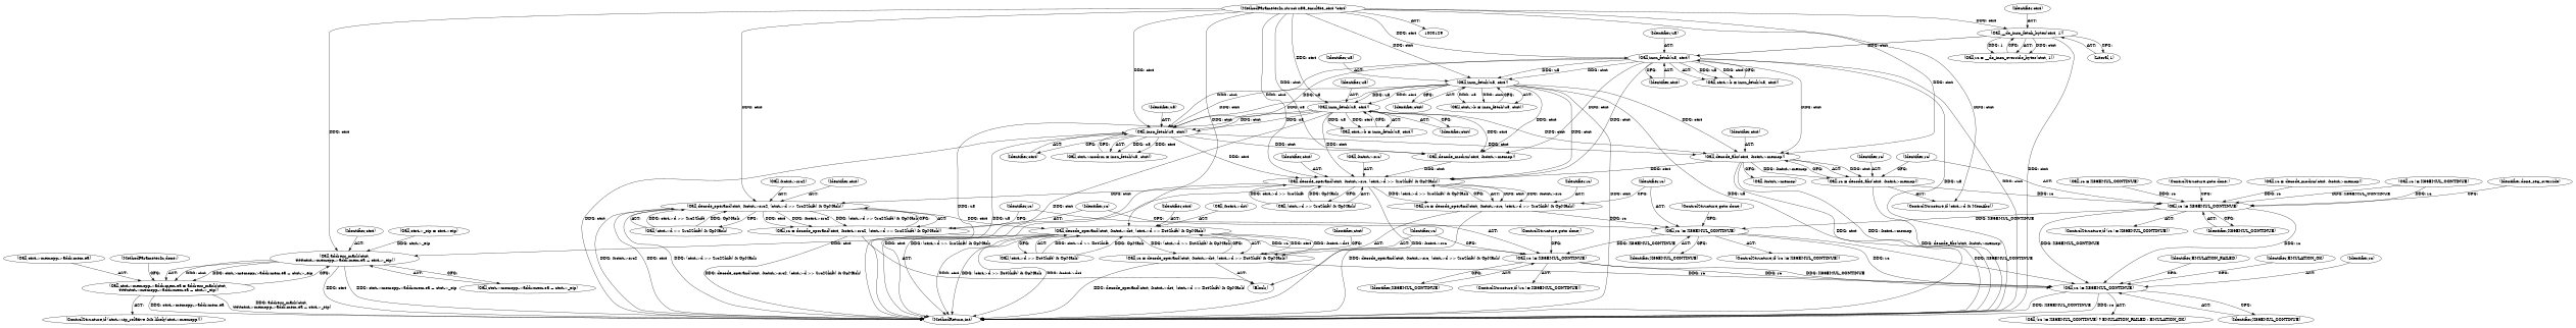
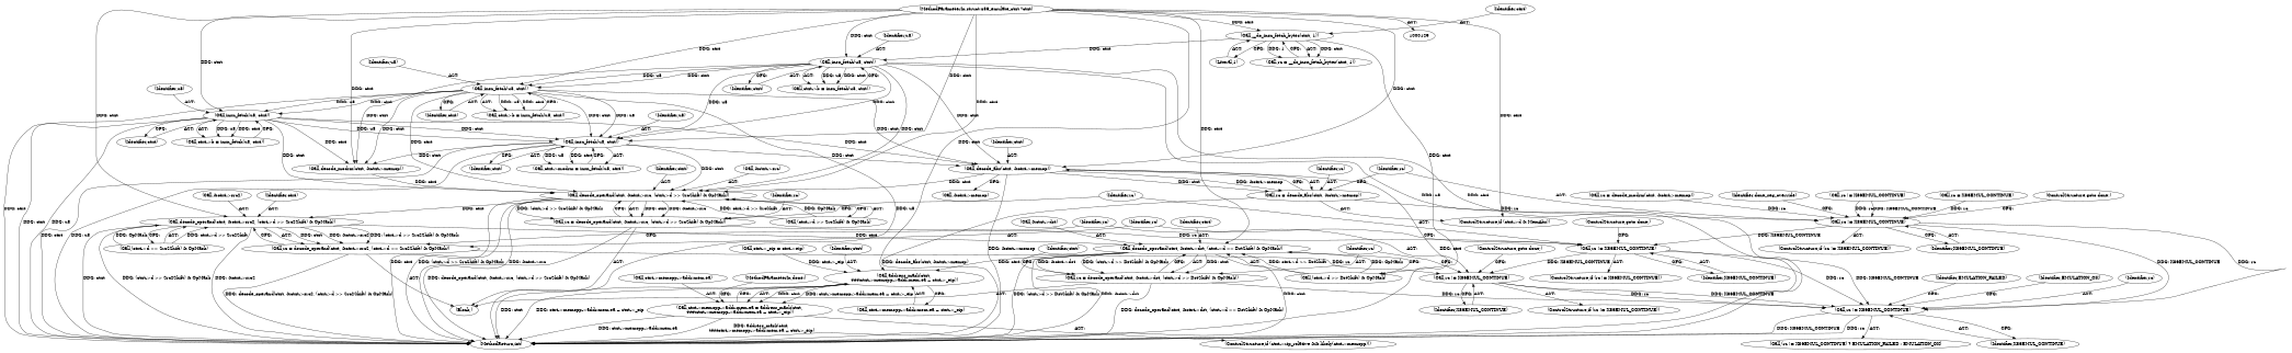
  digraph {
    n1 [label="(Call,decode_abs(ctxt, &ctxt->memop))"]
    n2 [label="(Call,rc = decode_abs(ctxt, &ctxt->memop))"]
    n3 [label="(Call,decode_operand(ctxt, &ctxt->src, (ctxt->d >> SrcShift) & OpMask))"]
    n4 [label="(MethodReturn,int)"]
    n5 [label="(Call,&ctxt->memop)"]
    n6 [label="(Call,rc != X86EMUL_CONTINUE)"]
    n7 [label="(ControlStructure,if (ctxt->d & MemAbs))"]
    n8 [label="(Call,decode_operand(ctxt, &ctxt->src2, (ctxt->d >> Src2Shift) & OpMask))"]
    n9 [label="(Call,rc = decode_operand(ctxt, &ctxt->src, (ctxt->d >> SrcShift) & OpMask))"]
    n10 [label="(Call,(ctxt->d >> SrcShift) & OpMask)"]
    n11 [label="(Call,insn_fetch(u8, ctxt))"]
    n12 [label="(Call,ctxt->modrm = insn_fetch(u8, ctxt))"]
    n13 [label="(Call,decode_modrm(ctxt, &ctxt->memop))"]
    n14 [label="(Identifier,ctxt)"]
    n15 [label="(Call,insn_fetch(u8, ctxt))"]
    n16 [label="(Call,insn_fetch(u8, ctxt))"]
    n17 [label="(Identifier,ctxt)"]
    n18 [label="(Call,ctxt->b = insn_fetch(u8, ctxt))"]
    n19 [label="(Identifier,ctxt)"]
    n20 [label="(Call,ctxt->b = insn_fetch(u8, ctxt))"]
    n21 [label="(Call,insn_fetch(u8, ctxt))"]
    n22 [label="(Identifier,ctxt)"]
    n23 [label="(Call,ctxt->b = insn_fetch(u8, ctxt))"]
    n24 [label="(Call,__do_insn_fetch_bytes(ctxt, 1))"]
-   n25 [label="(Call,rc = __do_insn_override_bytes(ctxt, 1))"]
+   n25 [label="(Call,rc = __do_insn_fetch_bytes(ctxt, 1))"]
    n26 [label="(Literal,1)"]
    n27 [label="(MethodParameterIn,struct x86_emulate_ctxt *ctxt)"]
    n28 [label="(Call,decode_operand(ctxt, &ctxt->dst, (ctxt->d >> DstShift) & OpMask))"]
    n29 [label="(Call,address_mask(ctxt,\n \t\t\t\t\tctxt->memopp->addr.mem.ea + ctxt->_eip))"]
    1000129
    n31 [label="(Call,rc = decode_operand(ctxt, &ctxt->src2, (ctxt->d >> Src2Shift) & OpMask))"]
    n32 [label="(Call,(ctxt->d >> Src2Shift) & OpMask)"]
    n33 [label="(Call,rc = decode_operand(ctxt, &ctxt->dst, (ctxt->d >> DstShift) & OpMask))"]
    n34 [label="(Call,(ctxt->d >> DstShift) & OpMask)"]
    n35 [label="(Call,ctxt->memopp->addr.mem.ea = address_mask(ctxt,\n \t\t\t\t\tctxt->memopp->addr.mem.ea + ctxt->_eip))"]
    n36 [label="(Call,ctxt->memopp->addr.mem.ea + ctxt->_eip)"]
    n37 [label="(Call,rc != X86EMUL_CONTINUE)"]
    n38 [label="(Call,rc != X86EMUL_CONTINUE)"]
    n39 [label="(ControlStructure,if (rc != X86EMUL_CONTINUE))"]
    n40 [label="(Identifier,X86EMUL_CONTINUE)"]
    n41 [label="(Call,rc != X86EMUL_CONTINUE)"]
    n42 [label="(ControlStructure,if (rc != X86EMUL_CONTINUE))"]
    n43 [label="(Identifier,X86EMUL_CONTINUE)"]
    n44 [label="(Call,(rc != X86EMUL_CONTINUE) ? EMULATION_FAILED : EMULATION_OK)"]
    n45 [label="(Identifier,X86EMUL_CONTINUE)"]
    n46 [label="(Identifier,X86EMUL_CONTINUE)"]
    n47 [label="(ControlStructure,if (rc != X86EMUL_CONTINUE))"]
    n48 [label="(Block,)"]
    n49 [label="(ControlStructure,if (ctxt->rip_relative && likely(ctxt->memopp)))"]
    n50 [label="(Call,ctxt->memopp->addr.mem.ea)"]
    n51 [label="(Identifier,ctxt)"]
    n52 [label="(Call,rc = decode_modrm(ctxt, &ctxt->memop))"]
    n53 [label="(ControlStructure,goto done;)"]
    n54 [label="(Identifier,EMULATION_FAILED)"]
    n55 [label="(Identifier,u8)"]
    n56 [label="(Identifier,ctxt)"]
    n57 [label="(Identifier,done_seg_override)"]
    n58 [label="(Identifier,rc)"]
    n59 [label="(Identifier,ctxt)"]
    n60 [label="(Identifier,rc)"]
    n61 [label="(MethodParameterIn,done:)"]
    n62 [label="(Identifier,u8)"]
    n63 [label="(Call,rc != X86EMUL_CONTINUE)"]
    n64 [label="(ControlStructure,goto done;)"]
    n65 [label="(Identifier,ctxt)"]
    n66 [label="(Identifier,ctxt)"]
    n67 [label="(Identifier,u8)"]
    n68 [label="(Identifier,ctxt)"]
    n69 [label="(Identifier,rc)"]
    n70 [label="(Call,&ctxt->dst)"]
    n71 [label="(Identifier,rc)"]
    n72 [label="(Identifier,rc)"]
    n73 [label="(Call,&ctxt->src2)"]
    n74 [label="(Identifier,EMULATION_OK)"]
    n75 [label="(Identifier,ctxt)"]
    n76 [label="(Call,&ctxt->src)"]
    n77 [label="(Call,rc = X86EMUL_CONTINUE)"]
    n78 [label="(Identifier,rc)"]
    n79 [label="(ControlStructure,goto done;)"]
    n80 [label="(Identifier,rc)"]
    n81 [label="(Call,ctxt->_eip = ctxt->eip)"]
    n82 [label="(Identifier,rc)"]
    n83 [label="(Identifier,u8)"]
    n1 -> n2 [label="AST: "]
    n1 -> n2 [label="DDG: ctxt"]
    n1 -> n2 [label="DDG: &ctxt->memop"]
    n1 -> n3 [label="DDG: ctxt"]
    n1 -> n4 [label="DDG: &ctxt->memop"]
    n1 -> n4 [label="DDG: ctxt"]
    n1 -> n5 [label="CFG: "]
    n2 -> n1 [label="CFG: "]
    n2 -> n4 [label="DDG: decode_abs(ctxt, &ctxt->memop)"]
    n2 -> n6 [label="DDG: rc"]
    n2 -> n7 [label="AST: "]
    n3 -> n4 [label="DDG: &ctxt->src"]
    n3 -> n4 [label="DDG: ctxt"]
    n3 -> n4 [label="DDG: (ctxt->d >> SrcShift) & OpMask"]
    n3 -> n8 [label="DDG: ctxt"]
    n3 -> n9 [label="AST: "]
    n3 -> n9 [label="DDG: ctxt"]
    n3 -> n9 [label="DDG: &ctxt->src"]
    n3 -> n9 [label="DDG: (ctxt->d >> SrcShift) & OpMask"]
    n3 -> n10 [label="CFG: "]
    n6 -> n37 [label="DDG: X86EMUL_CONTINUE"]
    n6 -> n38 [label="DDG: rc"]
    n6 -> n38 [label="DDG: X86EMUL_CONTINUE"]
    n6 -> n39 [label="AST: "]
    n6 -> n40 [label="CFG: "]
    n8 -> n4 [label="DDG: &ctxt->src2"]
    n8 -> n4 [label="DDG: ctxt"]
    n8 -> n4 [label="DDG: (ctxt->d >> Src2Shift) & OpMask"]
    n8 -> n28 [label="DDG: ctxt"]
    n8 -> n31 [label="AST: "]
    n8 -> n31 [label="DDG: ctxt"]
    n8 -> n31 [label="DDG: &ctxt->src2"]
    n8 -> n31 [label="DDG: (ctxt->d >> Src2Shift) & OpMask"]
    n8 -> n32 [label="CFG: "]
    n9 -> n3 [label="CFG: "]
    n9 -> n4 [label="DDG: decode_operand(ctxt, &ctxt->src, (ctxt->d >> SrcShift) & OpMask)"]
    n9 -> n37 [label="DDG: rc"]
    n9 -> n48 [label="AST: "]
    n10 -> n3 [label="AST: "]
    n10 -> n3 [label="DDG: ctxt->d >> SrcShift"]
    n10 -> n3 [label="DDG: OpMask"]
    n11 -> n1 [label="DDG: ctxt"]
    n11 -> n3 [label="DDG: ctxt"]
    n11 -> n4 [label="DDG: ctxt"]
    n11 -> n4 [label="DDG: u8"]
    n11 -> n12 [label="AST: "]
    n11 -> n12 [label="DDG: u8"]
    n11 -> n12 [label="DDG: ctxt"]
    n11 -> n13 [label="DDG: ctxt"]
    n11 -> n14 [label="CFG: "]
    n12 -> n11 [label="CFG: "]
    n13 -> n3 [label="DDG: ctxt"]
    n14 -> n11 [label="AST: "]
    n15 -> n1 [label="DDG: ctxt"]
    n15 -> n3 [label="DDG: ctxt"]
    n15 -> n4 [label="DDG: ctxt"]
    n15 -> n4 [label="DDG: u8"]
    n15 -> n11 [label="DDG: u8"]
    n15 -> n11 [label="DDG: ctxt"]
    n15 -> n13 [label="DDG: ctxt"]
    n15 -> n16 [label="DDG: u8"]
    n15 -> n16 [label="DDG: ctxt"]
    n15 -> n17 [label="CFG: "]
    n15 -> n18 [label="AST: "]
    n15 -> n18 [label="DDG: u8"]
    n15 -> n18 [label="DDG: ctxt"]
    n16 -> n1 [label="DDG: ctxt"]
    n16 -> n3 [label="DDG: ctxt"]
    n16 -> n4 [label="DDG: ctxt"]
    n16 -> n4 [label="DDG: u8"]
    n16 -> n11 [label="DDG: u8"]
    n16 -> n11 [label="DDG: ctxt"]
    n16 -> n13 [label="DDG: ctxt"]
    n16 -> n19 [label="CFG: "]
    n16 -> n20 [label="AST: "]
    n16 -> n20 [label="DDG: u8"]
    n16 -> n20 [label="DDG: ctxt"]
    n17 -> n15 [label="AST: "]
    n18 -> n15 [label="CFG: "]
    n19 -> n16 [label="AST: "]
    n20 -> n16 [label="CFG: "]
    n21 -> n1 [label="DDG: ctxt"]
    n21 -> n3 [label="DDG: ctxt"]
    n21 -> n4 [label="DDG: u8"]
    n21 -> n4 [label="DDG: ctxt"]
    n21 -> n11 [label="DDG: u8"]
    n21 -> n11 [label="DDG: ctxt"]
    n21 -> n13 [label="DDG: ctxt"]
    n21 -> n15 [label="DDG: u8"]
    n21 -> n15 [label="DDG: ctxt"]
    n21 -> n22 [label="CFG: "]
    n21 -> n23 [label="AST: "]
    n21 -> n23 [label="DDG: u8"]
    n21 -> n23 [label="DDG: ctxt"]
    n22 -> n21 [label="AST: "]
    n23 -> n21 [label="CFG: "]
-   n24 -> n4 [label="DDG: ctxt"]
+   n24 -> n34 [label="DDG: ctxt"]
    n24 -> n21 [label="DDG: ctxt"]
    n24 -> n25 [label="AST: "]
    n24 -> n25 [label="DDG: ctxt"]
    n24 -> n25 [label="DDG: 1"]
    n24 -> n26 [label="CFG: "]
    n25 -> n24 [label="CFG: "]
    n26 -> n24 [label="AST: "]
    n27 -> n1 [label="DDG: ctxt"]
    n27 -> n3 [label="DDG: ctxt"]
    n27 -> n7 [label="DDG: ctxt"]
    n27 -> n8 [label="DDG: ctxt"]
    n27 -> n11 [label="DDG: ctxt"]
    n27 -> n13 [label="DDG: ctxt"]
    n27 -> n15 [label="DDG: ctxt"]
    n27 -> n16 [label="DDG: ctxt"]
    n27 -> n21 [label="DDG: ctxt"]
    n27 -> n24 [label="DDG: ctxt"]
    n27 -> n28 [label="DDG: ctxt"]
    n27 -> n29 [label="DDG: ctxt"]
    n27 -> 1000129 [label="AST: "]
    n28 -> n4 [label="DDG: &ctxt->dst"]
    n28 -> n4 [label="DDG: ctxt"]
    n28 -> n4 [label="DDG: (ctxt->d >> DstShift) & OpMask"]
    n28 -> n29 [label="DDG: ctxt"]
    n28 -> n33 [label="AST: "]
    n28 -> n33 [label="DDG: ctxt"]
    n28 -> n33 [label="DDG: &ctxt->dst"]
    n28 -> n33 [label="DDG: (ctxt->d >> DstShift) & OpMask"]
    n28 -> n34 [label="CFG: "]
    n29 -> n4 [label="DDG: ctxt->memopp->addr.mem.ea + ctxt->_eip"]
    n29 -> n4 [label="DDG: ctxt"]
    n29 -> n35 [label="AST: "]
    n29 -> n35 [label="DDG: ctxt"]
    n29 -> n35 [label="DDG: ctxt->memopp->addr.mem.ea + ctxt->_eip"]
    n29 -> n36 [label="CFG: "]
    n31 -> n4 [label="DDG: decode_operand(ctxt, &ctxt->src2, (ctxt->d >> Src2Shift) & OpMask)"]
    n31 -> n8 [label="CFG: "]
    n31 -> n41 [label="DDG: rc"]
    n31 -> n48 [label="AST: "]
    n32 -> n8 [label="AST: "]
    n32 -> n8 [label="DDG: ctxt->d >> Src2Shift"]
    n32 -> n8 [label="DDG: OpMask"]
    n33 -> n4 [label="DDG: decode_operand(ctxt, &ctxt->dst, (ctxt->d >> DstShift) & OpMask)"]
    n33 -> n28 [label="CFG: "]
    n33 -> n38 [label="DDG: rc"]
    n33 -> n48 [label="AST: "]
    n34 -> n28 [label="AST: "]
    n34 -> n28 [label="DDG: ctxt->d >> DstShift"]
    n34 -> n28 [label="DDG: OpMask"]
    n35 -> n4 [label="DDG: address_mask(ctxt,\n \t\t\t\t\tctxt->memopp->addr.mem.ea + ctxt->_eip)"]
    n35 -> n4 [label="DDG: ctxt->memopp->addr.mem.ea"]
    n35 -> n29 [label="CFG: "]
    n35 -> n49 [label="AST: "]
    n36 -> n29 [label="AST: "]
    n37 -> n38 [label="DDG: rc"]
    n37 -> n38 [label="DDG: X86EMUL_CONTINUE"]
    n37 -> n41 [label="DDG: X86EMUL_CONTINUE"]
    n37 -> n42 [label="AST: "]
    n37 -> n43 [label="CFG: "]
    n38 -> n4 [label="DDG: rc"]
    n38 -> n4 [label="DDG: X86EMUL_CONTINUE"]
    n38 -> n44 [label="AST: "]
    n38 -> n45 [label="CFG: "]
    n40 -> n6 [label="AST: "]
    n41 -> n38 [label="DDG: rc"]
    n41 -> n38 [label="DDG: X86EMUL_CONTINUE"]
    n41 -> n46 [label="CFG: "]
    n41 -> n47 [label="AST: "]
    n43 -> n37 [label="AST: "]
    n45 -> n38 [label="AST: "]
    n46 -> n41 [label="AST: "]
    n50 -> n35 [label="AST: "]
    n51 -> n29 [label="AST: "]
    n52 -> n6 [label="DDG: rc"]
    n53 -> n41 [label="CFG: "]
    n54 -> n38 [label="CFG: "]
    n55 -> n15 [label="AST: "]
    n56 -> n3 [label="AST: "]
    n57 -> n6 [label="CFG: "]
    n58 -> n2 [label="AST: "]
    n59 -> n8 [label="AST: "]
    n60 -> n33 [label="AST: "]
    n60 -> n41 [label="CFG: "]
    n61 -> n35 [label="CFG: "]
    n62 -> n21 [label="AST: "]
    n63 -> n6 [label="DDG: rc"]
    n63 -> n6 [label="DDG: X86EMUL_CONTINUE"]
    n64 -> n37 [label="CFG: "]
    n65 -> n1 [label="AST: "]
    n66 -> n24 [label="AST: "]
    n67 -> n11 [label="AST: "]
    n68 -> n28 [label="AST: "]
    n69 -> n9 [label="AST: "]
    n70 -> n28 [label="AST: "]
    n71 -> n9 [label="CFG: "]
    n71 -> n37 [label="AST: "]
    n72 -> n2 [label="CFG: "]
    n72 -> n6 [label="AST: "]
    n73 -> n8 [label="AST: "]
    n74 -> n38 [label="CFG: "]
    n75 -> n33 [label="CFG: "]
    n76 -> n3 [label="AST: "]
    n77 -> n6 [label="DDG: rc"]
    n78 -> n31 [label="AST: "]
    n78 -> n37 [label="CFG: "]
    n79 -> n6 [label="CFG: "]
    n80 -> n38 [label="AST: "]
    n81 -> n29 [label="DDG: ctxt->_eip"]
    n82 -> n31 [label="CFG: "]
    n82 -> n41 [label="AST: "]
    n83 -> n16 [label="AST: "]
  }
